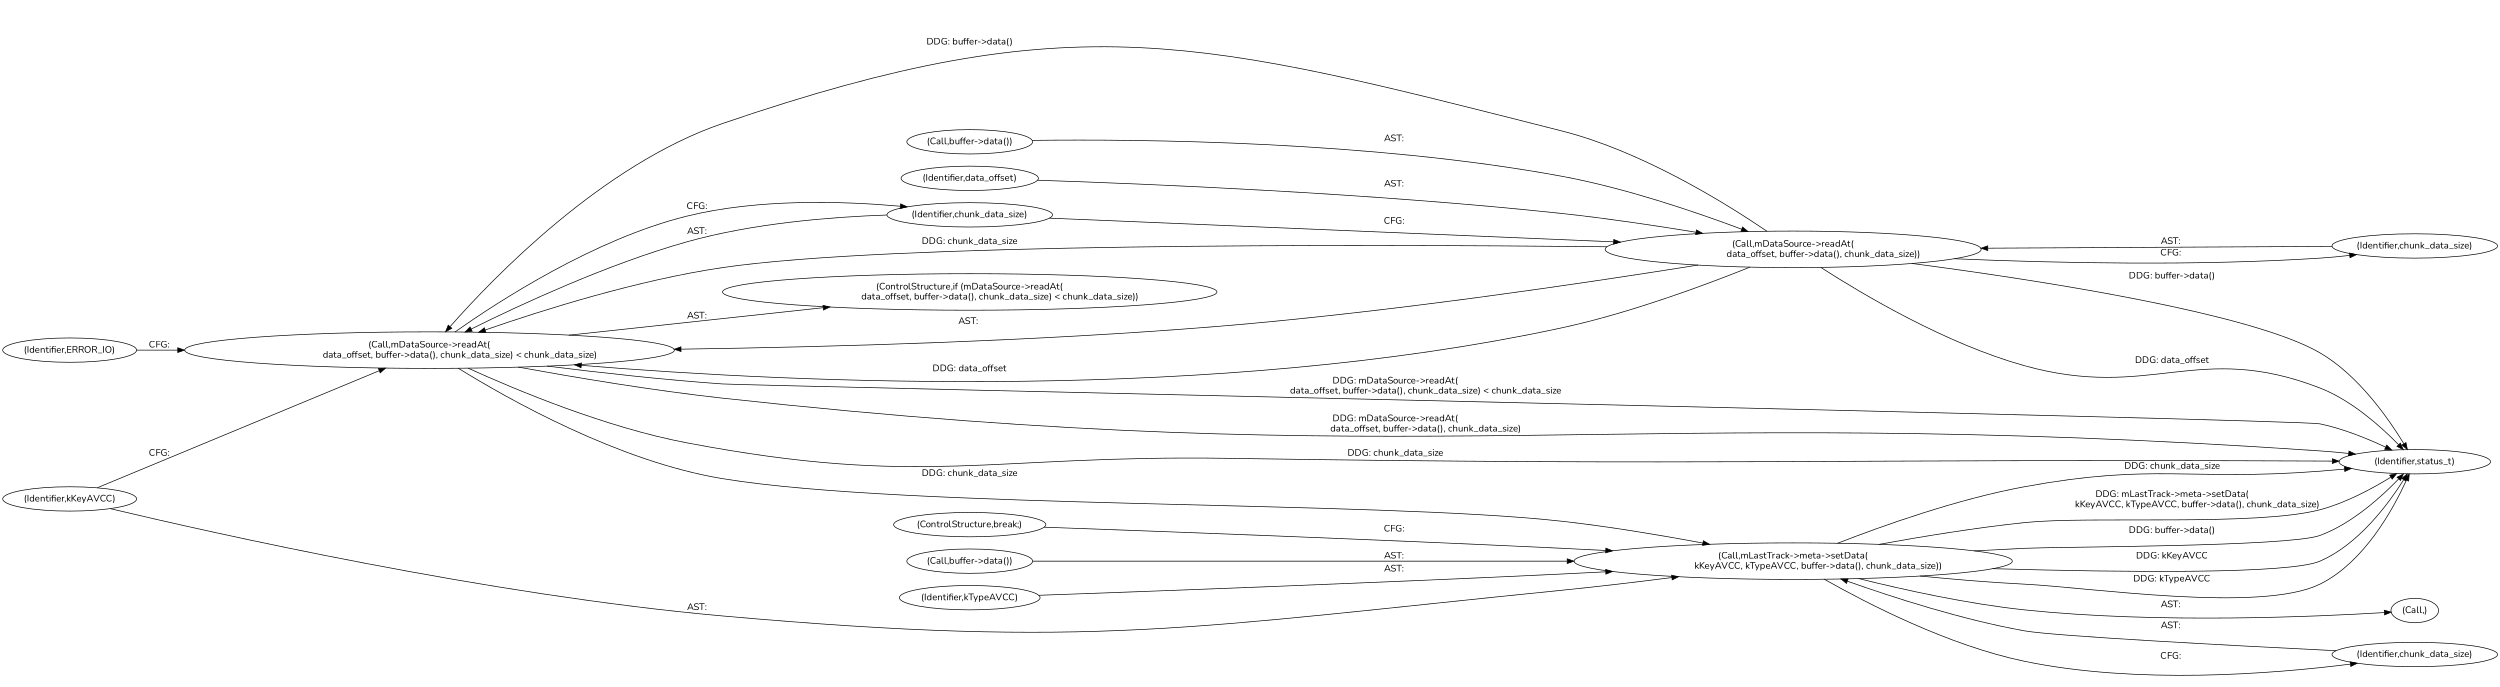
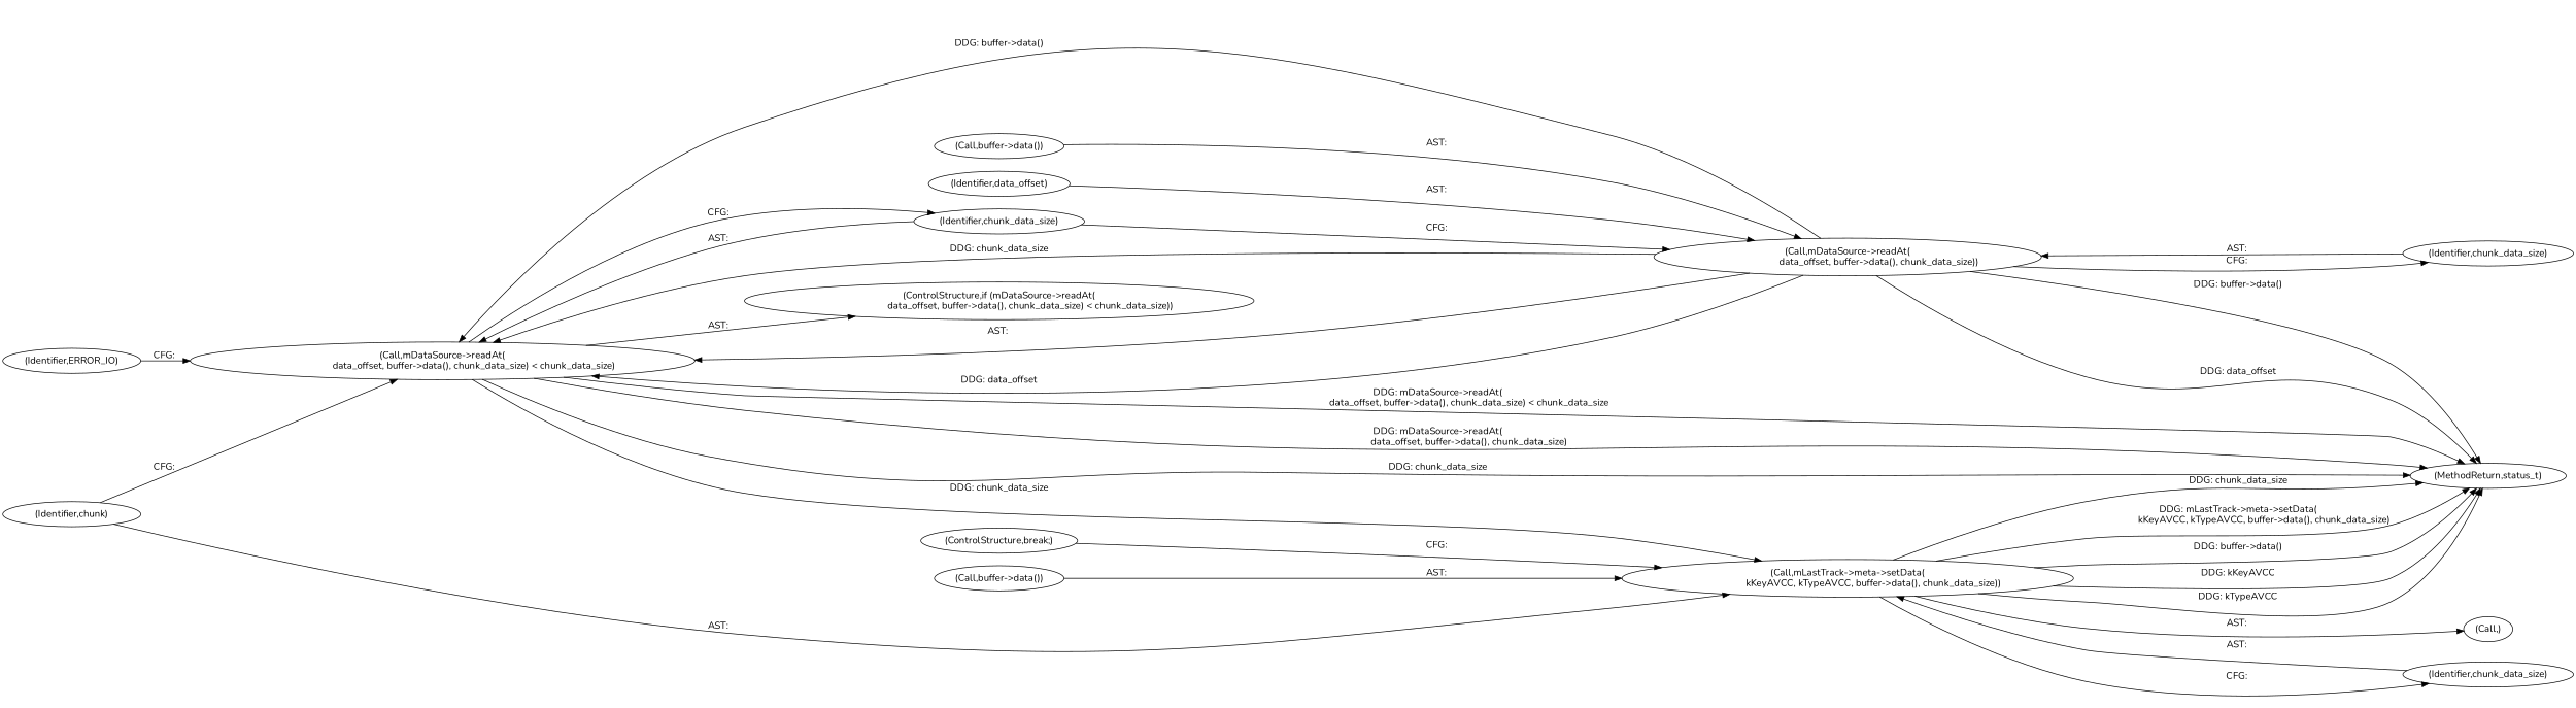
  digraph {
    fontname=Nunito
    rankdir=LR
    node [fontname=Nunito]
    edge [fontname=Nunito]
    n1 [label="(Call,mDataSource->readAt(\n                        data_offset, buffer->data(), chunk_data_size) < chunk_data_size)"]
    n2 [label="(Call,mLastTrack->meta->setData(\n                    kKeyAVCC, kTypeAVCC, buffer->data(), chunk_data_size))"]
    n3 [label="(ControlStructure,if (mDataSource->readAt(\n                        data_offset, buffer->data(), chunk_data_size) < chunk_data_size))"]
    n4 [label="(Identifier,chunk_data_size)"]
-   n5 [label="(Identifier,status_t)"]
+   n5 [label="(MethodReturn,status_t)"]
    n6 [label="(Call,)"]
    n7 [label="(Identifier,chunk_data_size)"]
    n8 [label="(Call,mDataSource->readAt(\n                        data_offset, buffer->data(), chunk_data_size))"]
    n9 [label="(Identifier,chunk_data_size)"]
    n10 [label="(Call,buffer->data())"]
-   n11 [label="(Identifier,kKeyAVCC)"]
+   n11 [label="(Identifier,chunk)"]
    n12 [label="(Call,buffer->data())"]
-   n13 [label="(Identifier,kTypeAVCC)"]
    n14 [label="(Identifier,ERROR_IO)"]
    n15 [label="(Identifier,data_offset)"]
    n16 [label="(ControlStructure,break;)"]
    n1 -> n2 [label="DDG: chunk_data_size"]
    n1 -> n3 [label="AST: "]
    n1 -> n4 [label="CFG: "]
    n1 -> n5 [label="DDG: mDataSource->readAt(\n                        data_offset, buffer->data(), chunk_data_size) < chunk_data_size"]
    n1 -> n5 [label="DDG: chunk_data_size"]
    n1 -> n5 [label="DDG: mDataSource->readAt(\n                        data_offset, buffer->data(), chunk_data_size)"]
    n2 -> n5 [label="DDG: kTypeAVCC"]
    n2 -> n5 [label="DDG: chunk_data_size"]
    n2 -> n5 [label="DDG: mLastTrack->meta->setData(\n                    kKeyAVCC, kTypeAVCC, buffer->data(), chunk_data_size)"]
    n2 -> n5 [label="DDG: buffer->data()"]
    n2 -> n5 [label="DDG: kKeyAVCC"]
    n2 -> n6 [label="AST: "]
    n2 -> n7 [label="CFG: "]
    n4 -> n1 [label="AST: "]
    n4 -> n8 [label="CFG: "]
    n7 -> n2 [label="AST: "]
    n8 -> n1 [label="AST: "]
    n8 -> n1 [label="DDG: data_offset"]
    n8 -> n1 [label="DDG: buffer->data()"]
    n8 -> n1 [label="DDG: chunk_data_size"]
    n8 -> n5 [label="DDG: buffer->data()"]
    n8 -> n5 [label="DDG: data_offset"]
    n8 -> n9 [label="CFG: "]
    n9 -> n8 [label="AST: "]
    n10 -> n8 [label="AST: "]
    n11 -> n1 [label="CFG: "]
    n11 -> n2 [label="AST: "]
    n12 -> n2 [label="AST: "]
-   n13 -> n2 [label="AST: "]
    n14 -> n1 [label="CFG: "]
    n15 -> n8 [label="AST: "]
    n16 -> n2 [label="CFG: "]
  }
